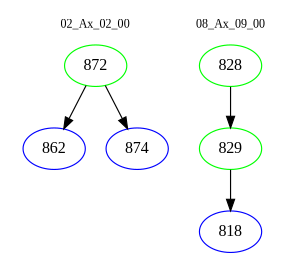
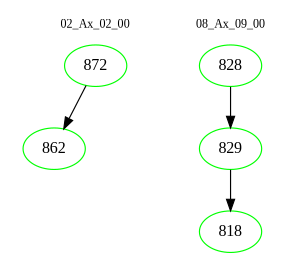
  digraph {
    fontname="Liberation Serif"
    node [color=green fontname="Liberation Serif"]
    edge [color=black fontname="Liberation Serif"]
    n1 [label=872]
-   n2 [color=blue label=862]
-   n3 [color=blue label=874]
+   n2 [label=862]
    n4 [label=828]
-   n5 [color=blue label=818]
+   n5 [label=818]
    n6 [label=829]
    subgraph cluster_1 {
      color=white
      fontsize=10
      label="02_Ax_02_00"
      n1
      n2
-     n3
    }
    subgraph cluster_2 {
      color=white
      fontsize=10
      label="08_Ax_09_00"
      n4
      n5
      n6
    }
    n1 -> n2
-   n1 -> n3
    n4 -> n6
    n6 -> n5
  }
